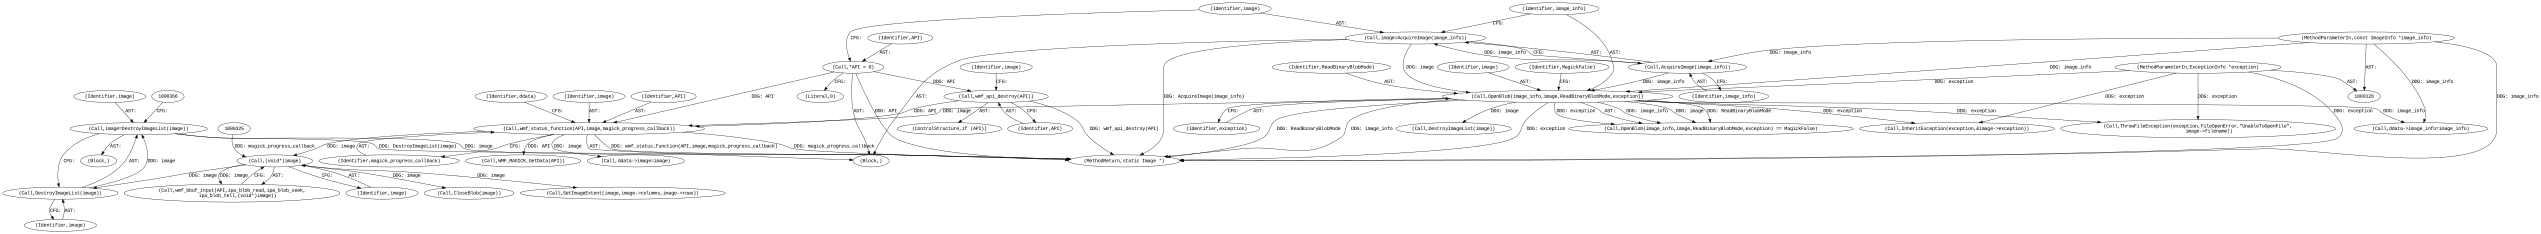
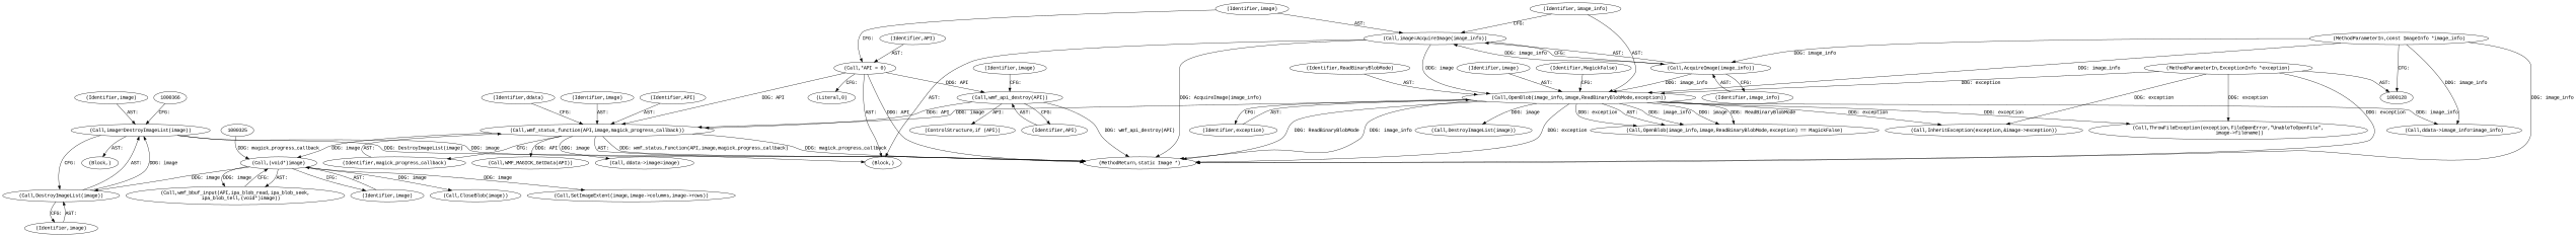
  digraph {
    fontname="Liberation Mono"
    node [fontname="Liberation Mono"]
    edge [fontname="Liberation Mono"]
    n1 [label="(Call,image=DestroyImageList(image))"]
    n2 [label="(Call,DestroyImageList(image))"]
    n3 [label="(MethodReturn,static Image *)"]
    n4 [label="(Block,)"]
    n5 [label="(Identifier,image)"]
    n6 [label="(Call,(void*)image)"]
    n7 [label="(Call,CloseBlob(image))"]
    n8 [label="(Call,SetImageExtent(image,image->columns,image->rows))"]
    n9 [label="(Call,wmf_bbuf_input(API,ipa_blob_read,ipa_blob_seek,\n    ipa_blob_tell,(void*)image))"]
    n10 [label="(Identifier,image)"]
    n11 [label="(Call,wmf_status_function(API,image,magick_progress_callback))"]
    n12 [label="(Call,ddata->image=image)"]
    n13 [label="(Block,)"]
    n14 [label="(Identifier,magick_progress_callback)"]
    n15 [label="(Call,WMF_MAGICK_GetData(API))"]
    n16 [label="(Call,wmf_api_destroy(API))"]
    n17 [label="(ControlStructure,if (API))"]
    n18 [label="(Identifier,API)"]
    n19 [label="(Call,*API = 0)"]
    n20 [label="(Literal,0)"]
    n21 [label="(Call,OpenBlob(image_info,image,ReadBinaryBlobMode,exception))"]
    n22 [label="(Call,InheritException(exception,&image->exception))"]
    n23 [label="(Call,DestroyImageList(image))"]
    n24 [label="(Call,ddata->image_info=image_info)"]
    n25 [label="(Call,ThrowFileException(exception,FileOpenError,\"UnableToOpenFile\",\n        image->filename))"]
    n26 [label="(Call,OpenBlob(image_info,image,ReadBinaryBlobMode,exception) == MagickFalse)"]
    n27 [label="(Identifier,exception)"]
    n28 [label="(Call,AcquireImage(image_info))"]
    n29 [label="(Call,image=AcquireImage(image_info))"]
    n30 [label="(Identifier,image_info)"]
    n31 [label="(MethodParameterIn,const ImageInfo *image_info)"]
    1000128
    n33 [label="(MethodParameterIn,ExceptionInfo *exception)"]
    n34 [label="(Identifier,image)"]
    n35 [label="(Identifier,image)"]
    n36 [label="(Identifier,MagickFalse)"]
    n37 [label="(Identifier,ReadBinaryBlobMode)"]
    n38 [label="(Identifier,API)"]
    n39 [label="(Identifier,image)"]
    n40 [label="(Identifier,ddata)"]
    n41 [label="(Identifier,image)"]
    n42 [label="(Identifier,API)"]
    n43 [label="(Identifier,image)"]
    n44 [label="(Identifier,image_info)"]
    1000366
    1000325
    n1 -> n2 [label="CFG: "]
    n1 -> n3 [label="DDG: image"]
    n1 -> n3 [label="DDG: DestroyImageList(image)"]
    n1 -> n4 [label="AST: "]
    n2 -> n1 [label="AST: "]
    n2 -> n1 [label="DDG: image"]
    n2 -> n5 [label="CFG: "]
    n5 -> n2 [label="AST: "]
    n6 -> n2 [label="DDG: image"]
    n6 -> n7 [label="DDG: image"]
    n6 -> n8 [label="DDG: image"]
    n6 -> n9 [label="AST: "]
    n6 -> n9 [label="DDG: image"]
    n6 -> n10 [label="CFG: "]
    n9 -> n6 [label="CFG: "]
    n10 -> n6 [label="AST: "]
    n11 -> n3 [label="DDG: wmf_status_function(API,image,magick_progress_callback)"]
    n11 -> n3 [label="DDG: magick_progress_callback"]
    n11 -> n6 [label="DDG: image"]
    n11 -> n12 [label="DDG: image"]
    n11 -> n13 [label="AST: "]
    n11 -> n14 [label="CFG: "]
    n11 -> n15 [label="DDG: API"]
    n14 -> n11 [label="AST: "]
    n16 -> n3 [label="DDG: wmf_api_destroy(API)"]
    n16 -> n11 [label="DDG: API"]
-   n16 -> n17 [label="AST: "]
+   n16 -> n17 [label="API: "]
    n16 -> n18 [label="CFG: "]
    n18 -> n16 [label="AST: "]
    n19 -> n3 [label="DDG: API"]
    n19 -> n11 [label="DDG: API"]
    n19 -> n13 [label="AST: "]
    n19 -> n16 [label="DDG: API"]
    n19 -> n20 [label="CFG: "]
    n21 -> n3 [label="DDG: ReadBinaryBlobMode"]
    n21 -> n3 [label="DDG: image_info"]
    n21 -> n3 [label="DDG: exception"]
    n21 -> n11 [label="DDG: image"]
    n21 -> n22 [label="DDG: exception"]
    n21 -> n23 [label="DDG: image"]
    n21 -> n24 [label="DDG: image_info"]
    n21 -> n25 [label="DDG: exception"]
    n21 -> n26 [label="AST: "]
    n21 -> n26 [label="DDG: image_info"]
    n21 -> n26 [label="DDG: image"]
    n21 -> n26 [label="DDG: ReadBinaryBlobMode"]
    n21 -> n26 [label="DDG: exception"]
    n21 -> n27 [label="CFG: "]
    n27 -> n21 [label="AST: "]
    n28 -> n21 [label="DDG: image_info"]
    n28 -> n29 [label="AST: "]
    n28 -> n29 [label="DDG: image_info"]
    n28 -> n30 [label="CFG: "]
    n29 -> n3 [label="DDG: AcquireImage(image_info)"]
    n29 -> n13 [label="AST: "]
    n29 -> n21 [label="DDG: image"]
    n29 -> n28 [label="CFG: "]
    n30 -> n28 [label="AST: "]
    n31 -> n3 [label="DDG: image_info"]
    n31 -> n21 [label="DDG: image_info"]
    n31 -> n24 [label="DDG: image_info"]
    n31 -> n28 [label="DDG: image_info"]
-   n31 -> 1000128 [label="AST: "]
+   n31 -> 1000128 [label="CFG: "]
    n33 -> n3 [label="DDG: exception"]
    n33 -> n21 [label="DDG: exception"]
    n33 -> n22 [label="DDG: exception"]
    n33 -> n25 [label="DDG: exception"]
    n33 -> 1000128 [label="AST: "]
    n34 -> n16 [label="CFG: "]
    n35 -> n21 [label="AST: "]
    n36 -> n21 [label="CFG: "]
    n37 -> n21 [label="AST: "]
    n38 -> n11 [label="AST: "]
    n39 -> n19 [label="CFG: "]
    n39 -> n29 [label="AST: "]
    n40 -> n11 [label="CFG: "]
    n41 -> n11 [label="AST: "]
    n42 -> n19 [label="AST: "]
    n43 -> n1 [label="AST: "]
    n44 -> n21 [label="AST: "]
    n44 -> n29 [label="CFG: "]
    1000366 -> n1 [label="CFG: "]
    1000325 -> n6 [label="DDG: magick_progress_callback"]
  }
